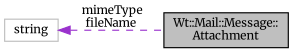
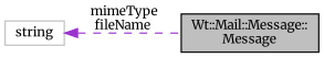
  digraph {
    rankdir=LR
    fontname=Merriweather
    node [fontname=Merriweather fontsize=10 shape=record style=filled]
-   n1 [color=black fillcolor=grey75 fontcolor=black height=0.2 label="Wt::Mail::Message::\lAttachment" width=0.4]
+   n1 [color=black fillcolor=grey75 fontcolor=black height=0.2 label="Wt::Mail::Message::\lMessage" width=0.4]
    n2 [color=grey75 fillcolor=white height=0.2 label=string width=0.4]
    n2 -> n1 [color=darkorchid3 dir=back fontname=Merriweather fontsize=10 label=" mimeType\nfileName" labelfontname=Helvetica labelfontsize=10 style=dashed]
  }
